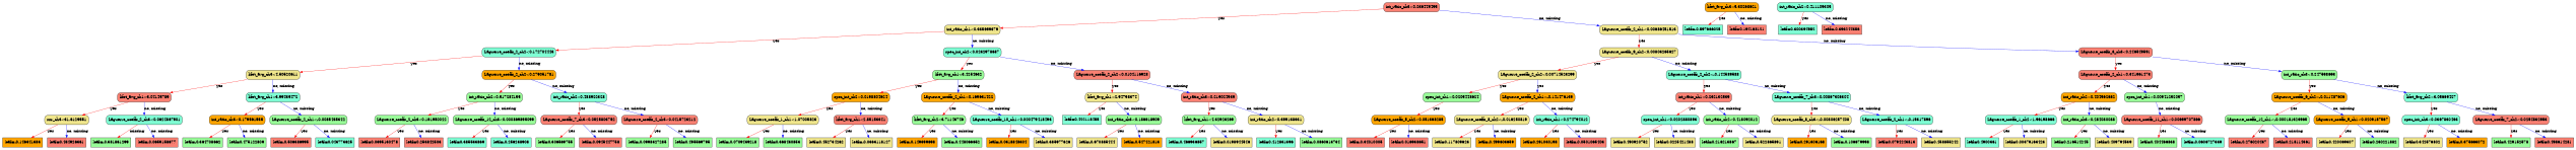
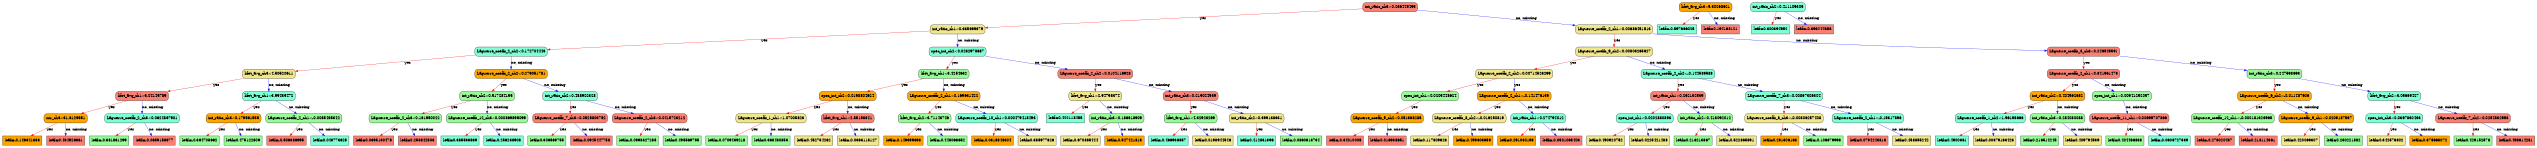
  digraph {
    rankdir=TB
    node [fillcolor=palegreen shape=box style=filled]
    edge [color="#FF0000"]
    n1 [fillcolor=salmon height=0.5 label="int_ratio_ch3<0.236449495" style="filled, rounded" width=2.3264]
    n2 [fillcolor=khaki height=0.5 label="int_ratio_ch1<0.335699379" style="filled, rounded" width=2.3264]
    n3 [fillcolor=khaki height=0.5 label="Laguerre_coeffs_2_ch1<0.00686451513" style="filled, rounded" width=3.2951]
    n4 [fillcolor=aquamarine height=0.5 label="Laguerre_coeffs_2_ch2<0.172704443" style="filled, rounded" width=3.1076]
    n5 [fillcolor=aquamarine height=0.5 label="spec_int_ch2<0.0232978687" style="filled, rounded" width=2.4097]
    n6 [fillcolor=khaki height=0.5 label="Laguerre_coeffs_9_ch2<0.00803265627" style="filled, rounded" width=3.2951]
    n7 [fillcolor=salmon height=0.5 label="Laguerre_coeffs_3_ch3<0.246549591" style="filled, rounded" width=3.1076]
    n8 [fillcolor=khaki height=0.5 label="lifet_avg_ch3<4.50520611" style="filled, rounded" width=2.2639]
    n9 [fillcolor=orange height=0.5 label="Laguerre_coeffs_2_ch2<0.279051781" style="filled, rounded" width=3.1076]
    n10 [height=0.5 label="lifet_avg_ch1<3.4254632" style="filled, rounded" width=2.1701]
    n11 [fillcolor=salmon height=0.5 label="Laguerre_coeffs_2_ch2<0.0104116928" style="filled, rounded" width=3.2014]
    n12 [fillcolor=khaki height=0.5 label="Laguerre_coeffs_2_ch2<0.00714523299" style="filled, rounded" width=3.2951]
    n13 [fillcolor=aquamarine height=0.5 label="Laguerre_coeffs_2_ch2<-0.144589588" style="filled, rounded" width=3.1701]
    n14 [fillcolor=salmon height=0.5 label="Laguerre_coeffs_2_ch1<0.341961473" style="filled, rounded" width=3.1076]
    n15 [height=0.5 label="int_ratio_ch3<0.247598693" style="filled, rounded" width=2.3264]
    n16 [fillcolor=salmon height=0.5 label="lifet_avg_ch1<3.04145789" style="filled, rounded" width=2.2639]
    n17 [fillcolor=aquamarine height=0.5 label="lifet_avg_ch1<3.99435472" style="filled, rounded" width=2.2639]
    n18 [height=0.5 label="int_ratio_ch2<0.517284155" style="filled, rounded" width=2.3264]
    n19 [fillcolor=aquamarine height=0.5 label="int_ratio_ch2<0.488922328" style="filled, rounded" width=2.3264]
    n20 [fillcolor=orange height=0.5 label="spec_int_ch2<0.0198804624" style="filled, rounded" width=2.4097]
    n21 [fillcolor=orange height=0.5 label="Laguerre_coeffs_2_ch1<0.169631422" style="filled, rounded" width=3.1076]
    n22 [fillcolor=khaki height=0.5 label="lifet_avg_ch1<2.94798374" style="filled, rounded" width=2.2639]
    n23 [fillcolor=salmon height=0.5 label="int_ratio_ch3<0.219024539" style="filled, rounded" width=2.3264]
    n24 [height=0.5 label="spec_int_ch1<0.0205448624" style="filled, rounded" width=2.4097]
    n25 [fillcolor=orange height=0.5 label="Laguerre_coeffs_2_ch1<-0.141476139" style="filled, rounded" width=3.1701]
    n26 [fillcolor=salmon height=0.5 label="int_ratio_ch1<0.232132539" style="filled, rounded" width=2.3264]
    n27 [fillcolor=aquamarine height=0.5 label="Laguerre_coeffs_7_ch3<0.00867308304" style="filled, rounded" width=3.2951]
    n28 [fillcolor=orange height=0.5 label="int_ratio_ch2<0.404562682" style="filled, rounded" width=2.3264]
    n29 [height=0.5 label="spec_int_ch1<0.00941252057" style="filled, rounded" width=2.5035]
    n30 [fillcolor=orange height=0.5 label="Laguerre_coeffs_6_ch2<-0.011487606" style="filled, rounded" width=3.1701]
    n31 [fillcolor=aquamarine height=0.5 label="lifet_avg_ch2<3.05669427" style="filled, rounded" width=2.2639]
-   n32 [fillcolor=khaki height=0.5 label="snr_ch3<31.6129551" style="filled, rounded" width=1.8264]
+   n32 [fillcolor=orange height=0.5 label="snr_ch3<31.6129551" style="filled, rounded" width=1.8264]
    n33 [fillcolor=aquamarine height=0.5 label="Laguerre_coeffs_2_ch3<0.0624867901" style="filled, rounded" width=3.2014]
    n34 [fillcolor=orange height=0.5 label="int_ratio_ch3<0.179561555" style="filled, rounded" width=2.3264]
    n35 [height=0.5 label="Laguerre_coeffs_2_ch1<-0.0085435342" style="filled, rounded" width=3.2639]
    n36 [height=0.5 label="Laguerre_coeffs_2_ch3<0.161950022" style="filled, rounded" width=3.1076]
    n37 [height=0.5 label="Laguerre_coeffs_12_ch3<0.000869895099" style="filled, rounded" width=3.4826]
    n38 [fillcolor=salmon height=0.5 label="Laguerre_coeffs_7_ch3<0.0525803752" style="filled, rounded" width=3.2014]
    n39 [fillcolor=salmon height=0.5 label="Laguerre_coeffs_2_ch3<0.0415723212" style="filled, rounded" width=3.2014]
    n40 [fillcolor=khaki height=0.5 label="Laguerre_coeffs_1_ch1<1.07005823" style="filled, rounded" width=3.0139]
    n41 [fillcolor=salmon height=0.5 label="lifet_avg_ch1<2.85153341" style="filled, rounded" width=2.2639]
    n42 [height=0.5 label="lifet_avg_ch2<3.71143746" style="filled, rounded" width=2.2639]
    n43 [fillcolor=aquamarine height=0.5 label="Laguerre_coeffs_10_ch1<0.000479418493" style="filled, rounded" width=3.4826]
    n44 [fillcolor=aquamarine height=0.5 label="leaf=0.422118455" width=1.6076]
    n45 [height=0.5 label="int_ratio_ch3<0.186618909" style="filled, rounded" width=2.3264]
    n46 [height=0.5 label="lifet_avg_ch1<4.32923269" style="filled, rounded" width=2.2639]
    n47 [fillcolor=khaki height=0.5 label="int_ratio_ch2<0.399138331" style="filled, rounded" width=2.3264]
    n48 [fillcolor=orange height=0.5 label="leaf=-0.146341383" width=1.6701]
    n49 [fillcolor=salmon height=0.5 label="leaf=0.434926361" width=1.6076]
    n50 [height=0.5 label="leaf=-0.381861299" width=1.6701]
    n51 [fillcolor=salmon height=0.5 label="leaf=-0.0659158677" width=1.7639]
    n52 [height=0.5 label="leaf=-0.364708662" width=1.6701]
    n53 [height=0.5 label="leaf=0.475122809" width=1.6076]
    n54 [fillcolor=salmon height=0.5 label="leaf=-0.506386995" width=1.6701]
    n55 [fillcolor=aquamarine height=0.5 label="leaf=0.043773625" width=1.6076]
    n56 [fillcolor=salmon height=0.5 label="leaf=0.0395130478" width=1.7014]
    n57 [fillcolor=salmon height=0.5 label="leaf=0.253842503" width=1.6076]
    n58 [fillcolor=aquamarine height=0.5 label="leaf=0.385533869" width=1.6076]
    n59 [fillcolor=aquamarine height=0.5 label="leaf=-0.256238908" width=1.6701]
    n60 [height=0.5 label="leaf=0.306569755" width=1.6076]
    n61 [fillcolor=salmon height=0.5 label="leaf=-0.0945447758" width=1.7639]
    n62 [height=0.5 label="leaf=-0.0998327285" width=1.7639]
    n63 [height=0.5 label="leaf=0.495569795" width=1.6076]
    n64 [height=0.5 label="leaf=-0.0709439218" width=1.7639]
    n65 [height=0.5 label="leaf=0.368430853" width=1.6076]
    n66 [fillcolor=khaki height=0.5 label="leaf=0.452734262" width=1.6076]
    n67 [fillcolor=khaki height=0.5 label="leaf=-0.0363118127" width=1.7639]
    n68 [fillcolor=orange height=0.5 label="leaf=-0.149399698" width=1.6701]
    n69 [height=0.5 label="leaf=-0.448066652" width=1.6701]
    n70 [fillcolor=orange height=0.5 label="leaf=-0.0318848304" width=1.7639]
    n71 [fillcolor=khaki height=0.5 label="leaf=0.385977626" width=1.6076]
    n72 [fillcolor=khaki height=0.5 label="leaf=-0.670885444" width=1.6701]
    n73 [fillcolor=orange height=0.5 label="leaf=-0.547421813" width=1.6701]
    n74 [fillcolor=aquamarine height=0.5 label="leaf=-0.466936857" width=1.6701]
    n75 [fillcolor=khaki height=0.5 label="leaf=0.0198944546" width=1.7014]
    n76 [fillcolor=aquamarine height=0.5 label="leaf=0.412831396" width=1.6076]
    n77 [height=0.5 label="leaf=-0.0860613734" width=1.7639]
    n78 [fillcolor=orange height=0.5 label="Laguerre_coeffs_5_ch2<0.051368285" style="filled, rounded" width=3.1076]
    n79 [fillcolor=khaki height=0.5 label="Laguerre_coeffs_8_ch2<-0.016250819" style="filled, rounded" width=3.1701]
    n80 [fillcolor=aquamarine height=0.5 label="int_ratio_ch1<0.274794012" style="filled, rounded" width=2.3264]
    n81 [fillcolor=aquamarine height=0.5 label="spec_int_ch1<0.0202880893" style="filled, rounded" width=2.4097]
    n82 [height=0.5 label="int_ratio_ch2<0.418092012" style="filled, rounded" width=2.3264]
    n83 [fillcolor=khaki height=0.5 label="Laguerre_coeffs_8_ch3<-0.00806257408" style="filled, rounded" width=3.3576]
    n84 [fillcolor=aquamarine height=0.5 label="Laguerre_coeffs_2_ch1<-0.15317896" style="filled, rounded" width=3.0764]
    n85 [fillcolor=aquamarine height=0.5 label="Laguerre_coeffs_1_ch2<1.96198666" style="filled, rounded" width=3.0139]
    n86 [height=0.5 label="int_ratio_ch3<0.284080088" style="filled, rounded" width=2.3264]
    n87 [fillcolor=salmon height=0.5 label="Laguerre_coeffs_11_ch1<0.00699707866" style="filled, rounded" width=3.3889]
    n88 [height=0.5 label="Laguerre_coeffs_12_ch1<-0.000181323965" style="filled, rounded" width=3.5451]
    n89 [fillcolor=orange height=0.5 label="Laguerre_coeffs_9_ch1<0.0209187567" style="filled, rounded" width=3.2014]
    n90 [fillcolor=aquamarine height=0.5 label="spec_int_ch3<0.0367830433" style="filled, rounded" width=2.4097]
    n91 [fillcolor=salmon height=0.5 label="Laguerre_coeffs_7_ch2<0.0254832953" style="filled, rounded" width=3.2014]
    n92 [fillcolor=salmon height=0.5 label="leaf=-0.34010005" width=1.5764]
    n93 [fillcolor=salmon height=0.5 label="leaf=0.016938651" width=1.6076]
    n94 [fillcolor=orange height=0.5 label="lifet_avg_ch3<5.30268621" style="filled, rounded" width=2.2639]
    n95 [fillcolor=aquamarine height=0.5 label="leaf=-0.597666025" width=1.6701]
    n96 [fillcolor=salmon height=0.5 label="leaf=0.194168121" width=1.6076]
    n97 [fillcolor=khaki height=0.5 label="leaf=0.117809623" width=1.6076]
    n98 [fillcolor=orange height=0.5 label="leaf=-0.499603659" width=1.6701]
    n99 [fillcolor=orange height=0.5 label="leaf=0.291030198" width=1.6076]
    n100 [fillcolor=salmon height=0.5 label="leaf=-0.0501065403" width=1.7639]
    n101 [fillcolor=khaki height=0.5 label="leaf=0.490920752" width=1.6076]
    n102 [fillcolor=khaki height=0.5 label="leaf=0.0225421488" width=1.7014]
    n103 [height=0.5 label="leaf=0.216213867" width=1.6076]
    n104 [fillcolor=khaki height=0.5 label="leaf=-0.522865891" width=1.6701]
    n105 [fillcolor=orange height=0.5 label="leaf=0.291306168" width=1.6076]
    n106 [height=0.5 label="leaf=-0.106679998" width=1.6701]
    n107 [fillcolor=salmon height=0.5 label="leaf=0.0794243813" width=1.7014]
    n108 [fillcolor=khaki height=0.5 label="leaf=0.458855242" width=1.6076]
    n109 [fillcolor=aquamarine height=0.5 label="leaf=0.4900361" width=1.4201]
    n110 [fillcolor=khaki height=0.5 label="leaf=0.00379163423" width=1.7951]
    n111 [height=0.5 label="leaf=0.216514245" width=1.6076]
    n112 [fillcolor=khaki height=0.5 label="leaf=0.409794539" width=1.6076]
    n113 [fillcolor=aquamarine height=0.5 label="int_ratio_ch2<0.411105305" style="filled, rounded" width=2.3264]
    n114 [fillcolor=aquamarine height=0.5 label="leaf=0.300394952" width=1.6076]
    n115 [fillcolor=salmon height=0.5 label="leaf=-0.393244356" width=1.6701]
    n116 [height=0.5 label="leaf=0.404466838" width=1.6076]
    n117 [fillcolor=aquamarine height=0.5 label="leaf=-0.0606727339" width=1.7639]
    n118 [fillcolor=salmon height=0.5 label="leaf=-0.276020437" width=1.6701]
    n119 [fillcolor=salmon height=0.5 label="leaf=0.218114361" width=1.6076]
    n120 [fillcolor=khaki height=0.5 label="leaf=0.420069307" width=1.6076]
    n121 [height=0.5 label="leaf=0.230221882" width=1.6076]
    n122 [fillcolor=khaki height=0.5 label="leaf=0.342576802" width=1.6076]
    n123 [fillcolor=orange height=0.5 label="leaf=-0.375663072" width=1.6701]
    n124 [height=0.5 label="leaf=0.429152578" width=1.6076]
    n125 [fillcolor=salmon height=0.5 label="leaf=0.498614281" width=1.6076]
    n1 -> n2 [label=yes]
    n1 -> n3 [color="#0000FF" label="no, missing"]
    n2 -> n4 [label=yes]
    n2 -> n5 [color="#0000FF" label="no, missing"]
    n3 -> n6 [label=yes]
    n3 -> n7 [color="#0000FF" label="no, missing"]
    n4 -> n8 [label=yes]
    n4 -> n9 [color="#0000FF" label="no, missing"]
    n5 -> n10 [label=yes]
    n5 -> n11 [color="#0000FF" label="no, missing"]
    n6 -> n12 [label=yes]
    n6 -> n13 [color="#0000FF" label="no, missing"]
    n7 -> n14 [label=yes]
    n7 -> n15 [color="#0000FF" label="no, missing"]
    n8 -> n16 [label=yes]
    n8 -> n17 [color="#0000FF" label="no, missing"]
    n9 -> n18 [label=yes]
    n9 -> n19 [color="#0000FF" label="no, missing"]
    n10 -> n20 [label=yes]
    n10 -> n21 [color="#0000FF" label="no, missing"]
    n11 -> n22 [label=yes]
    n11 -> n23 [color="#0000FF" label="no, missing"]
    n12 -> n24 [label=yes]
    n12 -> n25 [color="#0000FF" label=yes]
    n13 -> n26 [label=yes]
    n13 -> n27 [color="#0000FF" label="no, missing"]
    n14 -> n28 [label=yes]
    n14 -> n29 [color="#0000FF" label="no, missing"]
    n15 -> n30 [label=yes]
    n15 -> n31 [color="#0000FF" label="no, missing"]
    n16 -> n32 [label=yes]
    n16 -> n33 [color="#0000FF" label="no, missing"]
    n17 -> n34 [label=yes]
    n17 -> n35 [color="#0000FF" label="no, missing"]
    n18 -> n36 [label=yes]
    n18 -> n37 [color="#0000FF" label="no, missing"]
    n19 -> n38 [label=yes]
    n19 -> n39 [color="#0000FF" label="no, missing"]
    n20 -> n40 [label=yes]
    n20 -> n41 [color="#0000FF" label="no, missing"]
    n21 -> n42 [label=yes]
    n21 -> n43 [color="#0000FF" label="no, missing"]
    n22 -> n44 [label=yes]
    n22 -> n45 [color="#0000FF" label="no, missing"]
    n23 -> n46 [label=yes]
    n23 -> n47 [color="#0000FF" label="no, missing"]
    n24 -> n78 [label=yes]
    n25 -> n79 [label=yes]
    n25 -> n80 [color="#0000FF" label="no, missing"]
    n26 -> n81 [label=yes]
    n26 -> n82 [color="#0000FF" label="no, missing"]
    n27 -> n83 [label=yes]
    n27 -> n84 [color="#0000FF" label="no, missing"]
    n28 -> n85 [label=yes]
    n28 -> n86 [color="#0000FF" label="no, missing"]
    n29 -> n87 [color="#0000FF" label="no, missing"]
    n30 -> n88 [label=yes]
    n30 -> n89 [color="#0000FF" label="no, missing"]
    n31 -> n90 [label=yes]
    n31 -> n91 [color="#0000FF" label="no, missing"]
    n32 -> n48 [label=yes]
    n32 -> n49 [color="#0000FF" label="no, missing"]
-   n33 -> n50 [label=missing]
+   n33 -> n50 [label=yes]
    n33 -> n51 [color="#0000FF" label="no, missing"]
    n34 -> n52 [label=yes]
    n34 -> n53 [color="#0000FF" label="no, missing"]
    n35 -> n54 [label=yes]
    n35 -> n55 [color="#0000FF" label="no, missing"]
    n36 -> n56 [label=yes]
    n36 -> n57 [color="#0000FF" label="no, missing"]
    n37 -> n58 [label=yes]
    n37 -> n59 [color="#0000FF" label="no, missing"]
    n38 -> n60 [label=yes]
    n38 -> n61 [color="#0000FF" label="no, missing"]
    n39 -> n62 [label=yes]
    n39 -> n63 [color="#0000FF" label="no, missing"]
    n40 -> n64 [label=yes]
    n40 -> n65 [color="#0000FF" label="no, missing"]
    n41 -> n66 [label=yes]
    n41 -> n67 [color="#0000FF" label="no, missing"]
    n42 -> n68 [label=yes]
    n42 -> n69 [color="#0000FF" label="no, missing"]
    n43 -> n70 [label=yes]
    n43 -> n71 [color="#0000FF" label="no, missing"]
    n45 -> n72 [label=yes]
    n45 -> n73 [color="#0000FF" label="no, missing"]
    n46 -> n74 [label=yes]
    n46 -> n75 [color="#0000FF" label="no, missing"]
    n47 -> n76 [label=yes]
    n47 -> n77 [color="#0000FF" label="no, missing"]
    n78 -> n92 [label=yes]
    n78 -> n93 [color="#0000FF" label="no, missing"]
    n79 -> n97 [label=yes]
    n79 -> n98 [color="#0000FF" label="no, missing"]
    n80 -> n99 [label=yes]
    n80 -> n100 [color="#0000FF" label="no, missing"]
    n81 -> n101 [label=yes]
    n81 -> n102 [color="#0000FF" label="no, missing"]
    n82 -> n103 [label=yes]
    n82 -> n104 [color="#0000FF" label="no, missing"]
    n83 -> n105 [label=yes]
    n83 -> n106 [color="#0000FF" label="no, missing"]
    n84 -> n107 [label=yes]
    n84 -> n108 [color="#0000FF" label="no, missing"]
    n85 -> n109 [label=yes]
    n85 -> n110 [color="#0000FF" label="no, missing"]
    n86 -> n111 [label=yes]
    n86 -> n112 [color="#0000FF" label="no, missing"]
    n87 -> n116 [label=yes]
    n87 -> n117 [color="#0000FF" label="no, missing"]
    n88 -> n118 [label=yes]
    n88 -> n119 [color="#0000FF" label="no, missing"]
    n89 -> n120 [label=yes]
    n89 -> n121 [color="#0000FF" label="no, missing"]
    n90 -> n122 [label=yes]
    n90 -> n123 [color="#0000FF" label="no, missing"]
    n91 -> n124 [label=yes]
    n91 -> n125 [color="#0000FF" label="no, missing"]
    n94 -> n95 [label=yes]
    n94 -> n96 [color="#0000FF" label="no, missing"]
    n113 -> n114 [label=yes]
    n113 -> n115 [color="#0000FF" label="no, missing"]
  }
